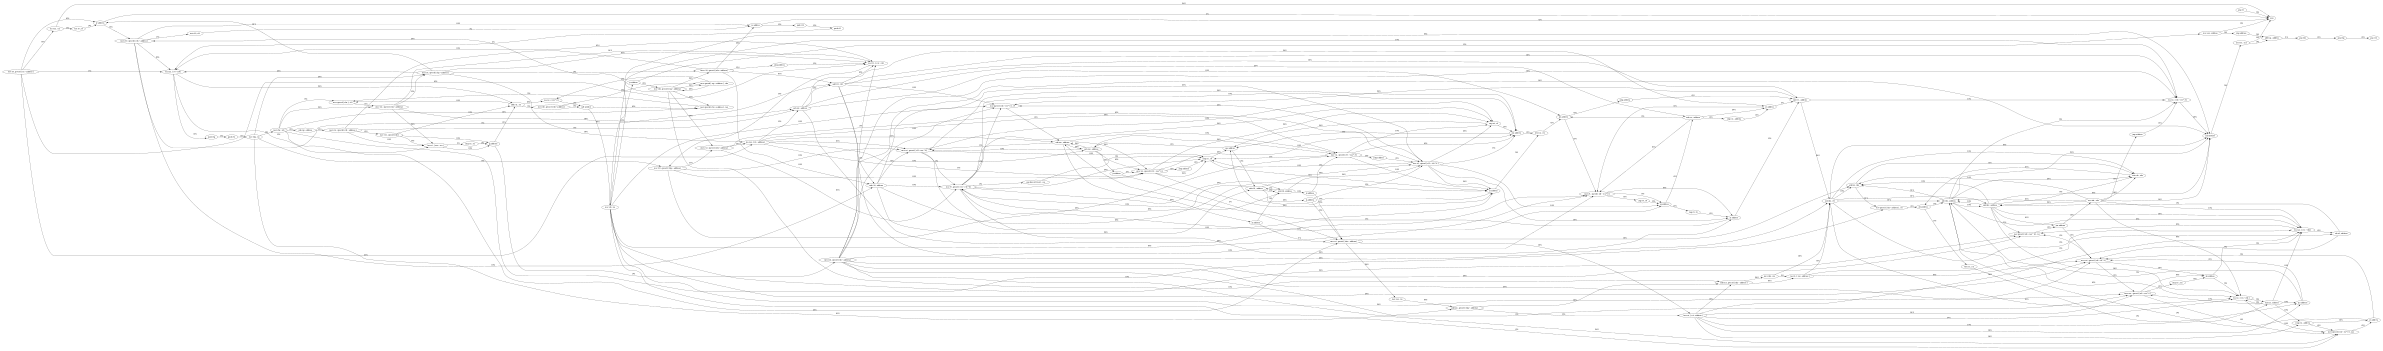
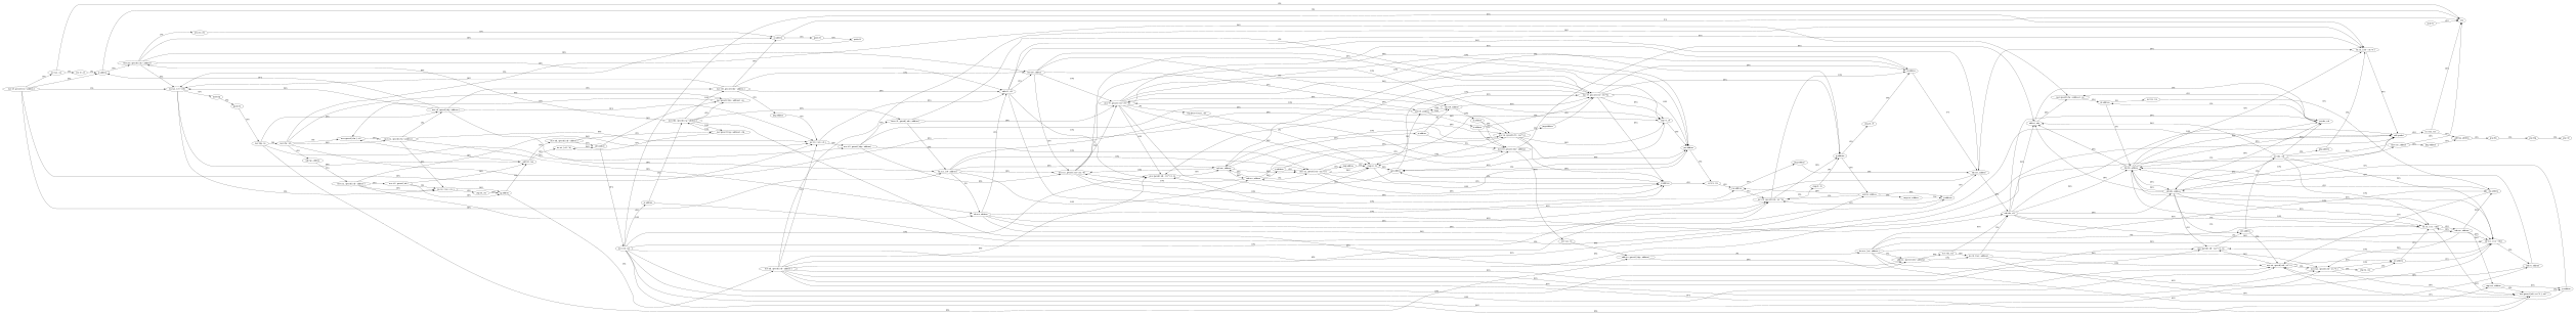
  digraph {
    fontname="Noto Serif"
    rankdir=LR
    node [fontname="Noto Serif"]
    edge [fontname="Noto Serif"]
    n1 [label="mov r8 , qword [ rsi + address ]"]
    n2 [label="xor eax , eax"]
    n3 [label="je address"]
    n4 [label="lea rax , [ r8 + r10 ]"]
    n5 [label="lea r11 , [ rcx + r8 ]"]
    n6 [label="lea rax , [ r8 - address ]"]
    n7 [label="test r8 , r8"]
    n8 [label=retn]
    n9 [label="mov r10 , qword [ rdx + address ]"]
    n10 [label="push rbp"]
    n11 [label="lea rsi , [ rax + rcx ]"]
    n12 [label="add r12 , rax"]
    n13 [label="add r11 , r10"]
    n14 [label="mov r13 , qword [ rbp + address ]"]
    n15 [label="sub rcx , address"]
    n16 [label="sub rax , address"]
    n17 [label="mov rsi , qword [ r13 + rax * 8 ]"]
    n18 [label="mov rsi , qword [ r13 + rax * 8 ]"]
    n19 [label="sub rax , address"]
    n20 [label="mov rsi , qword [ r13 + rax * 8 ]"]
    n21 [label="test r10 , r10"]
    n22 [label="je address"]
    n23 [label="sub r10 , address"]
    n24 [label="push r13"]
    n25 [label="mov qword [ rdi + r11 * 8 ] , r9"]
    n26 [label="lea rsi , [ rdi + r11 * 8 ]"]
    n27 [label="sub r11 , address"]
    n28 [label="sub rdx , r11"]
    n29 [label="sub r10 , address"]
    n30 [label="mov r9 , qword [ r12 + r10 * 8 ]"]
    n31 [label="mov r9 , qword [ r12 + r10 * 8 ]"]
    n32 [label="sub r10 , address"]
    n33 [label="push r12"]
    n34 [label="push rbx"]
    n35 [label="jg address"]
    n36 [label="cmp rsi , r12"]
    n37 [label="mov qword [ rbx ] , r12"]
    n38 [label="mov rdi , qword [ rdi + address ]"]
    n39 [label="lea rsi , [ r12 * 8 ]"]
    n40 [label="mov rbp , rsi"]
    n41 [label="mov rbx , rdi"]
    n42 [label="mov r8 , qword [ rbp + address ]"]
    n43 [label="add rax , qword [ rbp + address ]"]
    n44 [label="sub rsp , address"]
    n45 [label="mov qword [ rbx + address ] , rax"]
    n46 [label="mov rcx , qword [ rbx + address ]"]
    n47 [label="mov rsi , qword [ rbx + address ]"]
    n48 [label="mov qword [ rbx + address ] , rsi"]
    n49 [label="mov r10 , qword [ rdx + address ]"]
    n50 [label="mov r12 , qword [ rdx + address ]"]
    n51 [label="add rax , qword [ rdx + address ]"]
    n52 [label="lea rcx , [ rsi - address ]"]
    n53 [label="mov rcx , qword [ rdi + address ]"]
    n54 [label="mov rax , rsi"]
    n55 [label="add rsi , rdx"]
    n56 [label="jle address"]
    n57 [label="mov r12 , qword [ rdi ]"]
    n58 [label="mov r8 , qword [ rdi + rcx * 8 ]"]
    n59 [label="jns address"]
    n60 [label="sub rcx , address"]
    n61 [label="je address"]
    n62 [label="mov rdi , qword [ rdi + address ]"]
    n63 [label="mov rsi , qword [ rdi + r8 * 8 ]"]
    n64 [label="mov rax , qword [ rdi + rcx * 8 ]"]
    n65 [label="mov qword [ rdi + rsi * 8 ] , rax"]
    n66 [label="mov qword [ rdi + rax * 8 ] , rsi"]
    n67 [label="call symbol"]
    n68 [label="mov qword [ rsp + address ] , rdx"]
    n69 [label="call symbol"]
    n70 [label="cmp r8 , r9"]
    n71 [label="jg address"]
    n72 [label="je address"]
    n73 [label="jle address"]
    n74 [label="cmp rsi , rax"]
    n75 [label="je address"]
    n76 [label="jne address"]
    n77 [label="xor eax , eax"]
    n78 [label="mov rdx , qword [ rsp + address ]"]
    n79 [label="mov rdi , rax"]
    n80 [label="je address"]
    n81 [label="mov eax , address"]
    n82 [label="jmp address"]
    n83 [label="add rsp , address"]
    n84 [label="jmp address"]
    n85 [label="mov rdx , rax"]
    n86 [label="lea r8 , [ rax - address ]"]
    n87 [label="pop rbx"]
    n88 [label="pop rbp"]
    n89 [label="test rcx , rcx"]
    n90 [label="jmp address"]
    n91 [label="cmp r8 , r9"]
    n92 [label="jge address"]
    n93 [label="js address"]
    n94 [label="js address"]
    n95 [label="cmp rsi , r9"]
    n96 [label="cmp rsi , r9"]
    n97 [label="jne address"]
    n98 [label="je address"]
    n99 [label="jmp address"]
    n100 [label="js address"]
    n101 [label="jmp address"]
    n102 [label="nop dword [ rax ] , eax"]
    n103 [label="js address"]
    n104 [label="pop r12"]
    n105 [label="pop r13"]
    n106 [label="cmp rcx , address"]
    n107 [label="lea rsi , [ rcx + rdx ]"]
    n108 [label="lea rax , [ rcx + rdx ]"]
    n109 [label="test rdx , rdx"]
    n110 [label="shl rdx , address"]
    n111 [label="sub rdx , address"]
    n112 [label="jns address"]
    n113 [label="sub rcx , address"]
    n114 [label="cmp rcx , address"]
    n115 [label="sub r8 , address"]
    n116 [label="test rcx , rcx"]
    n117 [label="xor edx , edx"]
    n118 [label="jmp address"]
    n1 -> n2 [label=CFG]
    n1 -> n3 [label=DFG]
    n1 -> n4 [label=DFG]
    n1 -> n5 [label=DFG]
    n1 -> n6 [label=DFG]
    n2 -> n7 [label=CFG]
    n2 -> n8 [label=DFG]
    n3 -> n8 [label=CFG]
    n3 -> n9 [label=CFG]
    n4 -> n10 [label=CFG]
    n4 -> n11 [label=CFG]
    n4 -> n12 [label=DFG]
-   n13 -> n5 [label=DFG]
+   n5 -> n13 [label=DFG]
    n5 -> n14 [label=CFG]
    n6 -> n15 [label=CFG]
    n6 -> n16 [label=DFG]
    n6 -> n17 [label=DFG]
    n6 -> n18 [label=DFG]
    n6 -> n19 [label=DFG]
    n6 -> n20 [label=DFG]
    n7 -> n3 [label=CFG]
    n9 -> n4 [label=DFG]
    n9 -> n13 [label=DFG]
    n9 -> n21 [label=CFG]
    n9 -> n22 [label=DFG]
    n9 -> n23 [label=DFG]
    n10 -> n34 [label=CFG]
    n11 -> n35 [label=DFG]
    n11 -> n36 [label=CFG]
    n12 -> n37 [label=DFG]
    n12 -> n38 [label=CFG]
    n12 -> n39 [label=DFG]
    n13 -> n23 [label=CFG]
    n13 -> n25 [label=DFG]
    n13 -> n26 [label=DFG]
    n13 -> n27 [label=DFG]
    n13 -> n28 [label=DFG]
    n14 -> n17 [label=DFG]
    n14 -> n18 [label=DFG]
    n14 -> n20 [label=DFG]
    n14 -> n50 [label=CFG]
    n15 -> n13 [label=CFG]
    n15 -> n58 [label=DFG]
    n15 -> n59 [label=DFG]
    n15 -> n60 [label=DFG]
    n15 -> n61 [label=DFG]
    n16 -> n17 [label=DFG]
    n16 -> n18 [label=DFG]
    n16 -> n19 [label=DFG]
    n16 -> n20 [label=DFG]
    n16 -> n93 [label=DFG]
    n17 -> n30 [label=CFG]
    n17 -> n95 [label=DFG]
    n17 -> n96 [label=DFG]
    n17 -> n97 [label=DFG]
    n17 -> n98 [label=DFG]
    n18 -> n95 [label=DFG]
    n18 -> n96 [label=DFG]
    n18 -> n97 [label=DFG]
    n18 -> n98 [label=DFG]
    n18 -> n99 [label=CFG]
    n19 -> n16 [label=DFG]
    n19 -> n17 [label=DFG]
    n19 -> n18 [label=DFG]
    n19 -> n20 [label=DFG]
    n19 -> n100 [label=DFG]
    n20 -> n95 [label=DFG]
    n20 -> n96 [label=DFG]
    n20 -> n97 [label=DFG]
    n20 -> n98 [label=DFG]
    n20 -> n101 [label=CFG]
    n21 -> n22 [label=CFG]
    n22 -> n8 [label=CFG]
    n22 -> n24 [label=CFG]
    n23 -> n17 [label=CFG]
    n23 -> n29 [label=DFG]
    n23 -> n30 [label=DFG]
    n23 -> n31 [label=DFG]
    n23 -> n32 [label=DFG]
    n24 -> n33 [label=CFG]
    n25 -> n19 [label=CFG]
    n26 -> n67 [label=DFG]
    n27 -> n25 [label=DFG]
    n27 -> n26 [label=DFG]
    n27 -> n28 [label=DFG]
    n28 -> n55 [label=DFG]
    n28 -> n67 [label=DFG]
    n28 -> n107 [label=DFG]
    n28 -> n108 [label=DFG]
    n28 -> n109 [label=DFG]
    n28 -> n110 [label=DFG]
    n28 -> n111 [label=DFG]
    n29 -> n30 [label=DFG]
    n29 -> n31 [label=DFG]
    n29 -> n32 [label=DFG]
    n29 -> n94 [label=DFG]
    n30 -> n25 [label=DFG]
    n30 -> n71 [label=DFG]
    n30 -> n72 [label=DFG]
    n30 -> n95 [label=DFG]
    n30 -> n96 [label=DFG]
    n30 -> n97 [label=DFG]
    n30 -> n98 [label=DFG]
    n30 -> n102 [label=CFG]
    n31 -> n25 [label=DFG]
    n31 -> n71 [label=DFG]
    n31 -> n72 [label=DFG]
    n31 -> n95 [label=DFG]
    n31 -> n96 [label=DFG]
    n31 -> n97 [label=DFG]
    n31 -> n98 [label=DFG]
    n32 -> n29 [label=DFG]
    n32 -> n30 [label=DFG]
    n32 -> n31 [label=DFG]
    n32 -> n103 [label=DFG]
    n33 -> n4 [label=CFG]
    n34 -> n40 [label=CFG]
    n35 -> n12 [label=CFG]
    n35 -> n62 [label=CFG]
    n36 -> n35 [label=CFG]
    n37 -> n46 [label=CFG]
    n38 -> n68 [label=CFG]
    n38 -> n69 [label=DFG]
    n39 -> n69 [label=DFG]
    n40 -> n14 [label=DFG]
    n40 -> n41 [label=CFG]
    n40 -> n42 [label=DFG]
    n40 -> n43 [label=DFG]
    n41 -> n37 [label=DFG]
    n41 -> n44 [label=CFG]
    n41 -> n45 [label=DFG]
    n41 -> n46 [label=DFG]
    n41 -> n47 [label=DFG]
    n41 -> n48 [label=DFG]
    n42 -> n3 [label=DFG]
    n42 -> n4 [label=DFG]
    n42 -> n5 [label=DFG]
    n42 -> n6 [label=DFG]
    n42 -> n49 [label=CFG]
    n43 -> n51 [label=DFG]
    n43 -> n52 [label=CFG]
    n44 -> n53 [label=CFG]
    n45 -> n37 [label=CFG]
    n46 -> n5 [label=DFG]
    n46 -> n11 [label=DFG]
    n46 -> n15 [label=DFG]
    n46 -> n42 [label=CFG]
-   n47 -> n52 [label=DFG]
    n47 -> n54 [label=DFG]
    n47 -> n55 [label=DFG]
    n48 -> n56 [label=CFG]
    n49 -> n4 [label=DFG]
    n49 -> n13 [label=DFG]
    n49 -> n22 [label=DFG]
    n49 -> n23 [label=DFG]
    n49 -> n84 [label=CFG]
    n50 -> n6 [label=CFG]
    n50 -> n30 [label=DFG]
    n50 -> n31 [label=DFG]
    n51 -> n85 [label=DFG]
    n51 -> n86 [label=DFG]
    n52 -> n51 [label=CFG]
    n52 -> n64 [label=DFG]
    n52 -> n107 [label=DFG]
    n52 -> n108 [label=DFG]
    n52 -> n112 [label=DFG]
    n52 -> n113 [label=DFG]
    n52 -> n114 [label=DFG]
    n53 -> n5 [label=DFG]
    n53 -> n11 [label=DFG]
    n53 -> n15 [label=DFG]
    n53 -> n57 [label=CFG]
    n54 -> n43 [label=DFG]
    n55 -> n48 [label=DFG]
    n55 -> n109 [label=CFG]
    n56 -> n110 [label=CFG]
    n56 -> n116 [label=CFG]
    n57 -> n11 [label=CFG]
    n57 -> n12 [label=DFG]
    n57 -> n35 [label=DFG]
    n58 -> n70 [label=CFG]
    n58 -> n71 [label=DFG]
    n58 -> n72 [label=DFG]
    n59 -> n58 [label=CFG]
    n59 -> n90 [label=CFG]
    n60 -> n58 [label=DFG]
    n60 -> n59 [label=DFG]
    n60 -> n61 [label=DFG]
    n60 -> n106 [label=CFG]
    n61 -> n27 [label=CFG]
    n61 -> n58 [label=CFG]
    n62 -> n5 [label=CFG]
    n62 -> n25 [label=DFG]
    n62 -> n26 [label=DFG]
    n62 -> n58 [label=DFG]
    n62 -> n63 [label=DFG]
    n62 -> n64 [label=DFG]
    n62 -> n65 [label=DFG]
    n62 -> n66 [label=DFG]
    n62 -> n67 [label=DFG]
    n63 -> n64 [label=CFG]
    n63 -> n66 [label=DFG]
    n63 -> n73 [label=DFG]
    n64 -> n65 [label=DFG]
    n64 -> n73 [label=DFG]
    n64 -> n74 [label=CFG]
    n65 -> n75 [label=CFG]
    n66 -> n76 [label=CFG]
    n67 -> n77 [label=CFG]
    n68 -> n39 [label=CFG]
    n68 -> n78 [label=DFG]
    n69 -> n45 [label=DFG]
    n69 -> n79 [label=DFG]
    n70 -> n71 [label=CFG]
    n71 -> n60 [label=CFG]
    n71 -> n91 [label=CFG]
    n72 -> n19 [label=CFG]
    n72 -> n27 [label=CFG]
    n73 -> n107 [label=CFG]
    n73 -> n108 [label=CFG]
    n74 -> n73 [label=CFG]
    n75 -> n63 [label=CFG]
    n75 -> n110 [label=CFG]
    n76 -> n63 [label=CFG]
    n76 -> n117 [label=CFG]
    n77 -> n8 [label=DFG]
    n77 -> n83 [label=CFG]
    n78 -> n9 [label=DFG]
    n78 -> n45 [label=CFG]
    n78 -> n49 [label=DFG]
    n78 -> n50 [label=DFG]
    n78 -> n51 [label=DFG]
    n78 -> n68 [label=DFG]
    n79 -> n25 [label=DFG]
    n79 -> n26 [label=DFG]
    n79 -> n58 [label=DFG]
    n79 -> n63 [label=DFG]
    n79 -> n64 [label=DFG]
    n79 -> n65 [label=DFG]
    n79 -> n66 [label=DFG]
    n79 -> n67 [label=DFG]
    n79 -> n80 [label=CFG]
    n80 -> n78 [label=CFG]
    n80 -> n81 [label=CFG]
    n81 -> n8 [label=DFG]
    n81 -> n82 [label=CFG]
    n82 -> n83 [label=CFG]
    n83 -> n87 [label=CFG]
    n84 -> n5 [label=CFG]
    n85 -> n28 [label=DFG]
    n85 -> n86 [label=CFG]
    n86 -> n28 [label=CFG]
    n86 -> n63 [label=DFG]
    n86 -> n115 [label=DFG]
    n87 -> n88 [label=CFG]
    n88 -> n104 [label=CFG]
    n89 -> n59 [label=CFG]
    n90 -> n27 [label=CFG]
    n91 -> n72 [label=CFG]
    n92 -> n16 [label=CFG]
    n92 -> n29 [label=CFG]
    n93 -> n18 [label=CFG]
    n93 -> n47 [label=CFG]
    n94 -> n31 [label=CFG]
    n94 -> n47 [label=CFG]
    n95 -> n92 [label=DFG]
    n95 -> n98 [label=CFG]
    n96 -> n92 [label=DFG]
    n96 -> n97 [label=CFG]
    n97 -> n89 [label=CFG]
    n97 -> n92 [label=CFG]
    n98 -> n89 [label=CFG]
    n98 -> n92 [label=CFG]
    n99 -> n95 [label=CFG]
    n100 -> n32 [label=CFG]
    n100 -> n47 [label=CFG]
    n101 -> n31 [label=CFG]
    n102 -> n95 [label=CFG]
    n103 -> n20 [label=CFG]
    n103 -> n47 [label=CFG]
    n105 -> n8 [label=CFG]
    n106 -> n61 [label=CFG]
    n107 -> n65 [label=DFG]
    n107 -> n113 [label=CFG]
    n108 -> n66 [label=DFG]
    n108 -> n115 [label=CFG]
+   n109 -> n48 [label=CFG]
    n109 -> n56 [label=DFG]
    n110 -> n26 [label=CFG]
    n110 -> n55 [label=DFG]
    n110 -> n67 [label=DFG]
    n110 -> n107 [label=DFG]
    n110 -> n108 [label=DFG]
    n110 -> n109 [label=DFG]
    n110 -> n111 [label=DFG]
    n111 -> n55 [label=DFG]
    n111 -> n66 [label=CFG]
    n111 -> n67 [label=DFG]
    n111 -> n76 [label=DFG]
    n111 -> n107 [label=DFG]
    n111 -> n108 [label=DFG]
    n111 -> n109 [label=DFG]
    n111 -> n110 [label=DFG]
    n112 -> n63 [label=CFG]
    n112 -> n110 [label=CFG]
    n113 -> n64 [label=DFG]
    n113 -> n107 [label=DFG]
    n113 -> n108 [label=DFG]
    n113 -> n112 [label=DFG]
    n113 -> n114 [label=DFG]
    n114 -> n65 [label=CFG]
    n114 -> n75 [label=DFG]
    n115 -> n63 [label=DFG]
    n115 -> n111 [label=CFG]
    n116 -> n112 [label=CFG]
    n117 -> n55 [label=DFG]
    n117 -> n67 [label=DFG]
    n117 -> n107 [label=DFG]
    n117 -> n108 [label=DFG]
    n117 -> n109 [label=DFG]
    n117 -> n110 [label=DFG]
    n117 -> n111 [label=DFG]
    n117 -> n118 [label=CFG]
    n118 -> n26 [label=CFG]
  }
